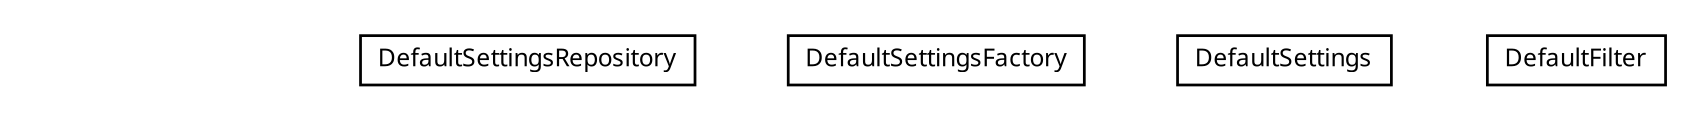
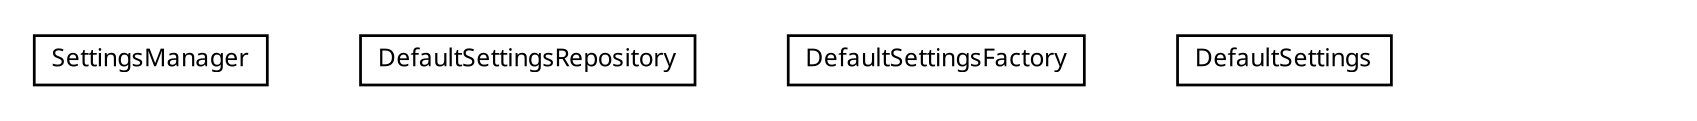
  digraph {
    nodesep=0.25
    ranksep=0.5
    fontname="Noto Sans"
    node [fontcolor=black fontname="Noto Sans" fontsize=9.0 shape=plaintext]
+   n1 [label=<<table title="org.settings4j.settings.SettingsManager" border="0" cellborder="1" cellspacing="0" cellpadding="2" port="p" href="./SettingsManager.html"> 		<tr><td><table border="0" cellspacing="0" cellpadding="1"> <tr><td align="center" balign="center"> SettingsManager </td></tr> 		</table></td></tr> 		</table>>]
    n2 [label=<<table title="org.settings4j.settings.DefaultSettingsRepository" border="0" cellborder="1" cellspacing="0" cellpadding="2" port="p" href="./DefaultSettingsRepository.html"> 		<tr><td><table border="0" cellspacing="0" cellpadding="1"> <tr><td align="center" balign="center"> DefaultSettingsRepository </td></tr> 		</table></td></tr> 		</table>>]
    n3 [label=<<table title="org.settings4j.settings.DefaultSettingsFactory" border="0" cellborder="1" cellspacing="0" cellpadding="2" port="p" href="./DefaultSettingsFactory.html"> 		<tr><td><table border="0" cellspacing="0" cellpadding="1"> <tr><td align="center" balign="center"> DefaultSettingsFactory </td></tr> 		</table></td></tr> 		</table>>]
    n4 [label=<<table title="org.settings4j.settings.DefaultSettings" border="0" cellborder="1" cellspacing="0" cellpadding="2" port="p" href="./DefaultSettings.html"> 		<tr><td><table border="0" cellspacing="0" cellpadding="1"> <tr><td align="center" balign="center"> DefaultSettings </td></tr> 		</table></td></tr> 		</table>>]
-   n5 [label=<<table title="org.settings4j.settings.DefaultFilter" border="0" cellborder="1" cellspacing="0" cellpadding="2" port="p" href="./DefaultFilter.html"> 		<tr><td><table border="0" cellspacing="0" cellpadding="1"> <tr><td align="center" balign="center"> DefaultFilter </td></tr> 		</table></td></tr> 		</table>>]
  }
